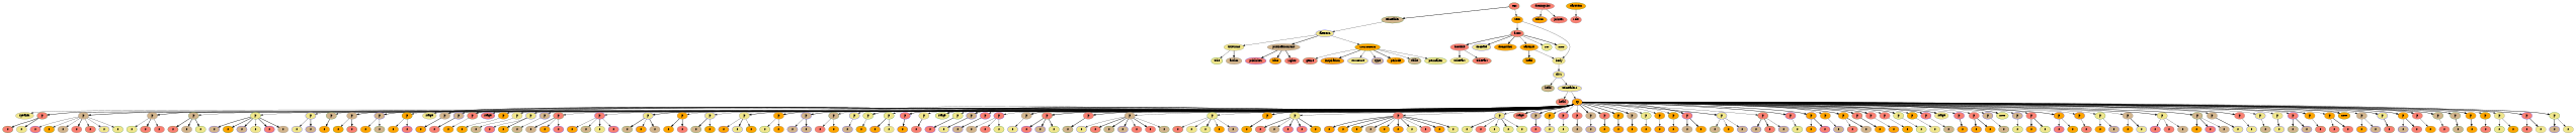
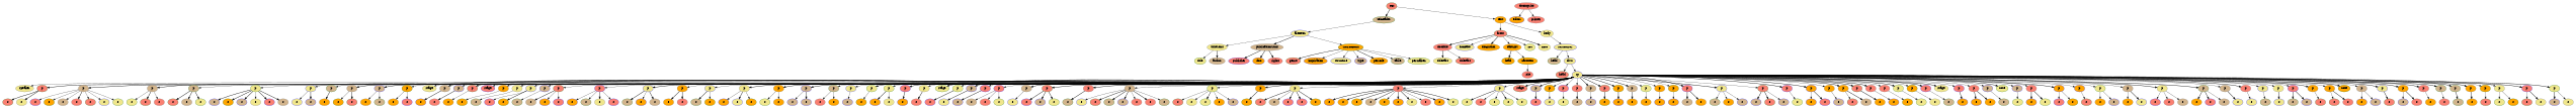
  digraph {
    node [color=gray40 fillcolor=salmon style=filled]
    edge [style=solid]
    n1 [color=darkgreen label=TEI]
    n2 [color=darkgreen fillcolor=tan label=teiHeader]
    n3 [fillcolor=orange label=text]
    n4 [color=blue fillcolor=khaki label=fileDesc]
    n5 [color=darkgreen label=front]
    n6 [fillcolor=khaki label=body]
    n7 [fillcolor=khaki label=titleStmt]
    n8 [fillcolor=tan label=publicationStmt]
    n9 [color=darkgreen fillcolor=orange label=SourceDesc]
    n10 [color=darkgreen fillcolor=khaki label=title]
    n11 [fillcolor=tan label=author]
    n12 [color=blue label=publisher]
    n13 [color=blue fillcolor=orange label=idno]
    n14 [label=rights]
    n15 [color=darkgreen label=genre]
    n16 [color=blue fillcolor=orange label=inspiration]
    n17 [color=blue fillcolor=khaki label=structure]
    n18 [color=blue fillcolor=tan label=type]
    n19 [fillcolor=orange label=periode]
    n20 [color=darkgreen fillcolor=tan label=taille]
    n21 [color=darkgreen fillcolor=khaki label=permalien]
    n22 [label=docTitle]
    n23 [color=blue fillcolor=khaki label=docDate]
    n24 [fillcolor=orange label=docAuthor]
    n25 [fillcolor=orange label=castList]
    n26 [color=darkgreen fillcolor=khaki label=set]
    n27 [fillcolor=khaki label=note]
-   n28 [color=blue fillcolor=khaki label=div1]
+   n28 [color=blue fillcolor=khaki label=structure1]
    n29 [fillcolor=khaki label=titlePart]
    n30 [color=darkgreen label=titlePart]
    n31 [label=docImprint]
    n32 [color=blue fillcolor=orange label=editor]
    n33 [label=printer]
    n34 [color=darkgreen fillcolor=orange label=head]
    n35 [color=darkgreen fillcolor=orange label=castItem]
    n36 [label=role]
    n37 [color=darkgreen fillcolor=tan label=head]
-   n38 [color=blue fillcolor=khaki label=teiHeader2]
+   n38 [color=blue fillcolor=khaki label=div2]
    n39 [color=darkgreen label=head]
-   n40 [color=blue fillcolor=orange label=sp]
+   n40 [color=blue fillcolor=khaki label=sp]
    n41 [fillcolor=khaki label=speaker]
    n42 [color=darkgreen label=p]
    n43 [fillcolor=tan label=p]
    n44 [fillcolor=tan label=p]
    n45 [color=darkgreen fillcolor=tan label=p]
    n46 [color=darkgreen fillcolor=khaki label=p]
    n47 [color=blue fillcolor=khaki label=p]
    n48 [color=darkgreen fillcolor=tan label=p]
    n49 [fillcolor=tan label=p]
    n50 [color=blue fillcolor=tan label=p]
    n51 [color=darkgreen fillcolor=orange label=p]
    n52 [fillcolor=khaki label=stage]
    n53 [fillcolor=tan label=p]
    n54 [color=blue fillcolor=tan label=p]
    n55 [color=darkgreen label=p]
    n56 [color=blue label=stage]
    n57 [fillcolor=orange label=p]
    n58 [fillcolor=khaki label=p]
    n59 [color=blue fillcolor=khaki label=p]
    n60 [color=blue fillcolor=tan label=p]
    n61 [color=darkgreen label=p]
    n62 [color=blue label=p]
    n63 [color=blue fillcolor=khaki label=p]
    n64 [fillcolor=orange label=p]
    n65 [color=blue fillcolor=khaki label=p]
    n66 [fillcolor=khaki label=p]
    n67 [fillcolor=orange label=p]
    n68 [color=blue fillcolor=tan label=p]
    n69 [color=darkgreen fillcolor=tan label=p]
    n70 [color=blue fillcolor=khaki label=p]
    n71 [color=darkgreen fillcolor=khaki label=p]
    n72 [color=darkgreen fillcolor=khaki label=p]
    n73 [color=blue label=p]
    n74 [fillcolor=khaki label=p]
    n75 [color=darkgreen fillcolor=khaki label=stage]
    n76 [color=darkgreen fillcolor=khaki label=p]
    n77 [color=blue fillcolor=tan label=p]
    n78 [color=blue label=p]
    n79 [color=blue label=p]
    n80 [fillcolor=tan label=p]
    n81 [color=darkgreen label=p]
    n82 [label=p]
    n83 [fillcolor=tan label=p]
    n84 [color=darkgreen fillcolor=khaki label=p]
    n85 [fillcolor=orange label=p]
    n86 [fillcolor=khaki label=p]
    n87 [label=p]
    n88 [color=blue fillcolor=khaki label=p]
    n89 [color=darkgreen label=stage]
    n90 [color=blue fillcolor=tan label=p]
    n91 [color=darkgreen fillcolor=orange label=p]
    n92 [color=blue label=p]
    n93 [label=p]
    n94 [fillcolor=tan label=p]
    n95 [color=darkgreen label=p]
    n96 [color=darkgreen fillcolor=orange label=p]
    n97 [fillcolor=tan label=p]
    n98 [color=darkgreen fillcolor=khaki label=p]
    n99 [fillcolor=orange label=p]
    n100 [color=darkgreen fillcolor=orange label=p]
    n101 [color=blue label=p]
    n102 [color=blue fillcolor=khaki label=p]
    n103 [color=darkgreen label=p]
    n104 [color=blue label=p]
    n105 [color=blue fillcolor=orange label=p]
    n106 [fillcolor=orange label=p]
    n107 [fillcolor=orange label=p]
    n108 [color=darkgreen label=p]
    n109 [label=p]
    n110 [label=p]
    n111 [color=darkgreen fillcolor=khaki label=p]
    n112 [color=darkgreen fillcolor=orange label=p]
    n113 [color=blue label=p]
    n114 [fillcolor=khaki label=stage]
    n115 [color=blue label=p]
    n116 [label=p]
    n117 [color=blue fillcolor=tan label=p]
    n118 [color=darkgreen fillcolor=khaki label=note]
    n119 [color=blue fillcolor=tan label=p]
    n120 [label=p]
    n121 [color=blue fillcolor=orange label=p]
    n122 [color=blue fillcolor=orange label=p]
    n123 [color=darkgreen fillcolor=khaki label=p]
    n124 [fillcolor=tan label=p]
    n125 [fillcolor=khaki label=p]
    n126 [color=darkgreen fillcolor=tan label=p]
    n127 [fillcolor=tan label=p]
    n128 [label=p]
    n129 [color=blue fillcolor=khaki label=p]
    n130 [fillcolor=khaki label=p]
    n131 [color=blue label=p]
    n132 [fillcolor=orange label=p]
    n133 [fillcolor=orange label=p]
    n134 [color=darkgreen fillcolor=orange label=note]
    n135 [fillcolor=tan label=p]
    n136 [color=blue fillcolor=khaki label=p]
    n137 [fillcolor=orange label=p]
    n138 [label=p]
    n139 [color=darkgreen fillcolor=tan label=p]
    n140 [color=darkgreen fillcolor=tan label=p]
    n141 [fillcolor=orange label=p]
    n142 [color=darkgreen fillcolor=orange label=p]
    n143 [fillcolor=khaki label=p]
    n144 [color=blue label=p]
    n145 [color=darkgreen fillcolor=khaki label=p]
    n146 [color=darkgreen label=s]
    n147 [fillcolor=khaki label=s]
    n148 [color=blue label=s]
    n149 [color=darkgreen fillcolor=orange label=s]
    n150 [fillcolor=tan label=s]
    n151 [label=s]
    n152 [color=darkgreen label=s]
    n153 [color=blue fillcolor=khaki label=s]
    n154 [color=darkgreen fillcolor=khaki label=s]
    n155 [color=darkgreen fillcolor=khaki label=s]
    n156 [color=darkgreen label=s]
    n157 [label=s]
    n158 [color=darkgreen label=s]
    n159 [fillcolor=tan label=s]
    n160 [color=darkgreen fillcolor=khaki label=s]
    n161 [color=blue fillcolor=tan label=s]
    n162 [color=darkgreen fillcolor=orange label=s]
    n163 [color=blue fillcolor=tan label=s]
    n164 [fillcolor=khaki label=s]
    n165 [color=blue label=s]
    n166 [fillcolor=tan label=s]
    n167 [color=blue fillcolor=khaki label=s]
    n168 [color=blue fillcolor=tan label=s]
    n169 [fillcolor=orange label=s]
    n170 [color=darkgreen fillcolor=orange label=s]
    n171 [color=darkgreen label=s]
    n172 [fillcolor=orange label=s]
    n173 [color=darkgreen fillcolor=tan label=s]
    n174 [fillcolor=orange label=s]
    n175 [color=blue label=s]
    n176 [color=blue fillcolor=orange label=s]
    n177 [label=s]
    n178 [fillcolor=orange label=s]
    n179 [color=darkgreen fillcolor=orange label=s]
    n180 [color=darkgreen fillcolor=tan label=s]
    n181 [color=blue label=s]
    n182 [color=darkgreen fillcolor=orange label=s]
    n183 [color=darkgreen fillcolor=tan label=s]
    n184 [fillcolor=tan label=s]
    n185 [color=blue fillcolor=orange label=s]
    n186 [color=blue label=s]
    n187 [color=blue fillcolor=orange label=s]
    n188 [color=darkgreen fillcolor=tan label=s]
    n189 [fillcolor=khaki label=s]
    n190 [color=blue label=s]
    n191 [color=darkgreen fillcolor=tan label=s]
    n192 [color=blue fillcolor=orange label=s]
    n193 [fillcolor=tan label=s]
    n194 [fillcolor=orange label=s]
    n195 [label=s]
    n196 [color=darkgreen fillcolor=tan label=s]
    n197 [color=darkgreen fillcolor=orange label=s]
    n198 [color=blue fillcolor=orange label=s]
    n199 [color=blue fillcolor=khaki label=s]
    n200 [color=darkgreen fillcolor=orange label=s]
    n201 [color=darkgreen fillcolor=khaki label=s]
    n202 [fillcolor=orange label=s]
    n203 [color=blue fillcolor=tan label=s]
    n204 [color=blue fillcolor=tan label=s]
    n205 [label=s]
    n206 [fillcolor=orange label=s]
    n207 [color=blue fillcolor=tan label=s]
    n208 [color=darkgreen fillcolor=orange label=s]
    n209 [color=blue fillcolor=orange label=s]
    n210 [fillcolor=khaki label=s]
    n211 [color=blue fillcolor=orange label=s]
    n212 [label=s]
    n213 [color=blue label=s]
    n214 [color=blue fillcolor=khaki label=s]
    n215 [color=blue fillcolor=tan label=s]
    n216 [fillcolor=tan label=s]
    n217 [label=s]
    n218 [color=darkgreen fillcolor=khaki label=s]
    n219 [color=blue fillcolor=khaki label=s]
    n220 [color=blue label=s]
    n221 [color=blue fillcolor=tan label=s]
    n222 [color=darkgreen fillcolor=khaki label=s]
    n223 [color=darkgreen fillcolor=tan label=s]
    n224 [color=blue fillcolor=khaki label=s]
    n225 [color=darkgreen label=s]
    n226 [color=darkgreen fillcolor=tan label=s]
    n227 [color=blue fillcolor=tan label=s]
    n228 [label=s]
    n229 [label=s]
    n230 [color=darkgreen fillcolor=tan label=s]
    n231 [color=darkgreen label=s]
    n232 [fillcolor=khaki label=s]
    n233 [color=darkgreen fillcolor=khaki label=s]
    n234 [fillcolor=orange label=s]
    n235 [color=blue fillcolor=tan label=s]
    n236 [color=darkgreen fillcolor=orange label=s]
    n237 [color=darkgreen label=s]
    n238 [fillcolor=tan label=s]
    n239 [color=blue label=s]
    n240 [color=blue label=s]
    n241 [color=darkgreen fillcolor=orange label=s]
    n242 [color=blue fillcolor=orange label=s]
    n243 [fillcolor=orange label=s]
    n244 [color=darkgreen fillcolor=orange label=s]
    n245 [fillcolor=tan label=s]
    n246 [color=darkgreen fillcolor=orange label=s]
    n247 [color=blue fillcolor=orange label=s]
    n248 [fillcolor=khaki label=s]
    n249 [label=s]
    n250 [color=blue fillcolor=orange label=s]
    n251 [color=darkgreen fillcolor=khaki label=s]
    n252 [color=darkgreen fillcolor=khaki label=s]
    n253 [label=s]
    n254 [color=darkgreen fillcolor=khaki label=s]
    n255 [color=darkgreen fillcolor=khaki label=s]
    n256 [color=darkgreen fillcolor=khaki label=s]
    n257 [color=blue label=s]
    n258 [color=blue fillcolor=khaki label=s]
    n259 [color=darkgreen fillcolor=khaki label=s]
    n260 [fillcolor=tan label=s]
    n261 [color=blue fillcolor=tan label=s]
    n262 [color=darkgreen fillcolor=orange label=s]
    n263 [color=blue fillcolor=orange label=s]
    n264 [fillcolor=orange label=s]
    n265 [fillcolor=orange label=s]
    n266 [color=blue fillcolor=orange label=s]
    n267 [color=blue fillcolor=orange label=s]
    n268 [fillcolor=tan label=s]
    n269 [fillcolor=orange label=s]
    n270 [color=darkgreen fillcolor=tan label=s]
    n271 [fillcolor=orange label=s]
    n272 [color=blue fillcolor=tan label=s]
    n273 [color=blue fillcolor=tan label=s]
    n274 [color=darkgreen label=s]
    n275 [color=blue fillcolor=tan label=s]
    n276 [color=darkgreen fillcolor=khaki label=s]
    n277 [color=blue fillcolor=orange label=s]
    n278 [color=blue label=s]
    n279 [color=blue fillcolor=tan label=s]
    n280 [color=darkgreen label=s]
    n281 [fillcolor=tan label=s]
    n282 [fillcolor=orange label=s]
    n283 [color=blue fillcolor=orange label=s]
    n284 [color=darkgreen fillcolor=orange label=s]
    n285 [color=darkgreen fillcolor=khaki label=s]
    n286 [fillcolor=khaki label=s]
    n287 [color=darkgreen fillcolor=tan label=s]
    n288 [color=blue fillcolor=orange label=s]
    n289 [color=blue fillcolor=orange label=s]
    n290 [fillcolor=orange label=s]
    n291 [color=darkgreen fillcolor=tan label=s]
    n292 [color=darkgreen fillcolor=khaki label=s]
    n293 [color=blue fillcolor=orange label=s]
    n294 [color=darkgreen fillcolor=khaki label=s]
    n295 [color=blue label=s]
    n296 [color=darkgreen fillcolor=orange label=s]
    n297 [color=darkgreen label=s]
    n298 [fillcolor=orange label=s]
    n299 [color=blue fillcolor=tan label=s]
    n300 [fillcolor=orange label=s]
    n301 [color=blue fillcolor=khaki label=s]
    n302 [color=blue label=s]
    n303 [label=s]
    n304 [fillcolor=tan label=s]
    n305 [fillcolor=orange label=s]
    n306 [color=blue label=s]
    n307 [fillcolor=tan label=s]
    n308 [color=blue fillcolor=khaki label=s]
    n309 [color=blue fillcolor=khaki label=s]
    n310 [color=darkgreen fillcolor=tan label=s]
    n311 [color=blue fillcolor=khaki label=s]
    n312 [color=darkgreen fillcolor=tan label=s]
    n313 [color=blue fillcolor=tan label=s]
    n314 [color=darkgreen label=s]
    n315 [color=darkgreen label=s]
    n316 [label=s]
    n317 [color=blue fillcolor=orange label=s]
    n318 [color=blue fillcolor=tan label=s]
    n319 [color=darkgreen label=s]
    n320 [color=blue fillcolor=tan label=s]
    n321 [label=s]
    n322 [fillcolor=orange label=s]
    n323 [label=s]
    n324 [color=darkgreen fillcolor=tan label=s]
    n325 [fillcolor=orange label=s]
    n326 [color=darkgreen label=s]
    n327 [color=darkgreen fillcolor=khaki label=s]
    n328 [color=darkgreen fillcolor=orange label=s]
    n329 [color=darkgreen label=s]
    n330 [fillcolor=khaki label=s]
    n331 [color=blue fillcolor=tan label=s]
    n332 [fillcolor=khaki label=s]
    n1 -> n2 [style=bold]
    n1 -> n3
    n2 -> n4
    n3 -> n5
    n3 -> n6
    n4 -> n7
    n4 -> n8 [style=bold]
    n4 -> n9
    n5 -> n22 [style=bold]
-   n5 -> n23 [style=bold]
+   n5 -> n23
    n5 -> n24 [style=bold]
    n5 -> n25
    n5 -> n26
    n5 -> n27 [style=bold]
    n6 -> n28
    n7 -> n10
    n7 -> n11 [style=bold]
    n8 -> n12 [style=bold]
    n8 -> n13 [style=bold]
    n8 -> n14 [style=bold]
-   n9 -> n15
-   n9 -> n16 [style=bold]
+   n9 -> n15 [style=bold]
+   n9 -> n16
    n9 -> n17
    n9 -> n18
    n9 -> n19 [style=bold]
    n9 -> n20
    n9 -> n21
    n22 -> n29 [style=bold]
    n22 -> n30
    n25 -> n34 [style=bold]
-   n25 -> n6
+   n25 -> n35
    n28 -> n37
    n28 -> n38
    n31 -> n32
    n31 -> n33
    n35 -> n36
    n38 -> n39
    n38 -> n40
    n40 -> n41
    n40 -> n42 [style=bold]
    n40 -> n43 [style=bold]
    n40 -> n44 [style=bold]
    n40 -> n45
    n40 -> n46
    n40 -> n47
    n40 -> n48
    n40 -> n49 [style=bold]
    n40 -> n50 [style=bold]
    n40 -> n51
    n40 -> n52
    n40 -> n53 [style=bold]
    n40 -> n54
    n40 -> n55 [style=bold]
    n40 -> n56
    n40 -> n57
    n40 -> n58
    n40 -> n59
    n40 -> n60
    n40 -> n61
    n40 -> n62
    n40 -> n63 [style=bold]
    n40 -> n64
    n40 -> n65
    n40 -> n66 [style=bold]
    n40 -> n67 [style=bold]
    n40 -> n68 [style=bold]
    n40 -> n69
    n40 -> n70
    n40 -> n71 [style=bold]
    n40 -> n72
    n40 -> n73 [style=bold]
    n40 -> n74
    n40 -> n75 [style=bold]
    n40 -> n76
    n40 -> n77 [style=bold]
    n40 -> n78
    n40 -> n79
    n40 -> n80 [style=bold]
    n40 -> n81 [style=bold]
    n40 -> n82 [style=bold]
    n40 -> n83
    n40 -> n84
    n40 -> n85 [style=bold]
    n40 -> n86
    n40 -> n87
    n40 -> n88
    n40 -> n89 [style=bold]
    n40 -> n90 [style=bold]
    n40 -> n91
    n40 -> n92
    n40 -> n93
    n40 -> n94 [style=bold]
    n40 -> n95 [style=bold]
    n40 -> n96 [style=bold]
    n40 -> n97 [style=bold]
    n40 -> n98
    n40 -> n99
    n40 -> n100
    n40 -> n101 [style=bold]
    n40 -> n102 [style=bold]
    n40 -> n103
    n40 -> n104 [style=bold]
    n40 -> n105 [style=bold]
    n40 -> n106
    n40 -> n107 [style=bold]
    n40 -> n108 [style=bold]
    n40 -> n109 [style=bold]
    n40 -> n110
    n40 -> n111 [style=bold]
    n40 -> n112
    n40 -> n113 [style=bold]
    n40 -> n114 [style=bold]
    n40 -> n115
    n40 -> n116
    n40 -> n117
    n40 -> n118 [style=bold]
    n40 -> n119
    n40 -> n120
    n40 -> n121 [style=bold]
    n40 -> n122
    n40 -> n123
    n40 -> n124
    n40 -> n125 [style=bold]
    n40 -> n126 [style=bold]
    n40 -> n127
    n40 -> n128 [style=bold]
    n40 -> n129
    n40 -> n130
    n40 -> n131
    n40 -> n132 [style=bold]
    n40 -> n133
    n40 -> n134 [style=bold]
    n40 -> n135
    n40 -> n136 [style=bold]
    n40 -> n137 [style=bold]
    n40 -> n138 [style=bold]
    n40 -> n139 [style=bold]
    n40 -> n140 [style=bold]
    n40 -> n141 [style=bold]
    n40 -> n142
    n40 -> n143
    n40 -> n144 [style=bold]
    n40 -> n145 [style=bold]
    n42 -> n146 [style=bold]
    n42 -> n147 [style=bold]
    n43 -> n148
    n43 -> n149
    n43 -> n150
    n43 -> n151 [style=bold]
    n43 -> n152
    n43 -> n153
    n43 -> n154
    n44 -> n155
    n44 -> n156 [style=bold]
    n44 -> n157
    n45 -> n158 [style=bold]
    n45 -> n159 [style=bold]
    n45 -> n160 [style=bold]
    n46 -> n161 [style=bold]
    n46 -> n162 [style=bold]
    n46 -> n163 [style=bold]
    n46 -> n164
    n46 -> n165 [style=bold]
    n46 -> n166 [style=bold]
    n47 -> n167
    n47 -> n168 [style=bold]
    n48 -> n169 [style=bold]
    n49 -> n170
    n49 -> n171 [style=bold]
    n50 -> n172
    n50 -> n173
    n51 -> n174
    n51 -> n175
    n53 -> n176 [style=bold]
    n54 -> n177 [style=bold]
    n55 -> n178
    n57 -> n179
    n58 -> n180
    n59 -> n181
    n59 -> n182 [style=bold]
    n60 -> n183
    n61 -> n184 [style=bold]
    n61 -> n185
    n61 -> n186
    n62 -> n187
    n62 -> n188
    n62 -> n189 [style=bold]
    n62 -> n190
    n63 -> n191 [style=bold]
    n63 -> n192
    n63 -> n193 [style=bold]
    n64 -> n194 [style=bold]
    n64 -> n195 [style=bold]
    n65 -> n196 [style=bold]
    n65 -> n197
    n66 -> n198
    n66 -> n199 [style=bold]
    n66 -> n200
    n67 -> n201
    n67 -> n202
    n68 -> n203
    n68 -> n204 [style=bold]
    n69 -> n205
    n69 -> n206
    n70 -> n207
    n71 -> n208
    n72 -> n209 [style=bold]
    n72 -> n210
    n73 -> n211 [style=bold]
    n74 -> n212 [style=bold]
    n76 -> n213 [style=bold]
    n77 -> n214 [style=bold]
    n78 -> n215 [style=bold]
    n79 -> n216
    n79 -> n217
    n79 -> n218
    n80 -> n219
    n81 -> n220 [style=bold]
    n81 -> n221 [style=bold]
    n81 -> n222 [style=bold]
    n82 -> n223 [style=bold]
    n83 -> n224
    n83 -> n225 [style=bold]
    n83 -> n226 [style=bold]
    n83 -> n227 [style=bold]
    n83 -> n228
    n83 -> n229 [style=bold]
    n83 -> n230
    n84 -> n231
    n84 -> n232
    n84 -> n233 [style=bold]
    n84 -> n234
    n84 -> n235
    n85 -> n236 [style=bold]
    n86 -> n237 [style=bold]
    n86 -> n238
    n86 -> n239 [style=bold]
    n86 -> n240 [style=bold]
    n86 -> n241 [style=bold]
    n87 -> n242 [style=bold]
    n87 -> n243 [style=bold]
    n87 -> n244 [style=bold]
    n87 -> n245 [style=bold]
    n87 -> n246
    n87 -> n247 [style=bold]
    n87 -> n248 [style=bold]
    n87 -> n249
    n87 -> n250 [style=bold]
    n87 -> n251 [style=bold]
    n88 -> n252 [style=bold]
    n88 -> n253
    n88 -> n254
    n88 -> n255 [style=bold]
    n88 -> n256
    n90 -> n257 [style=bold]
    n91 -> n258
    n92 -> n259
    n93 -> n260 [style=bold]
    n94 -> n261
    n95 -> n262 [style=bold]
    n96 -> n263 [style=bold]
    n97 -> n264 [style=bold]
    n98 -> n265
    n99 -> n266
    n100 -> n267
    n101 -> n268 [style=bold]
    n101 -> n269 [style=bold]
    n102 -> n270
    n102 -> n271
    n102 -> n272
    n103 -> n273 [style=bold]
    n103 -> n274 [style=bold]
    n103 -> n275
    n104 -> n276
    n105 -> n277
    n105 -> n278 [style=bold]
    n106 -> n279
    n107 -> n280
    n107 -> n281 [style=bold]
    n108 -> n282 [style=bold]
    n109 -> n283
    n110 -> n284
    n111 -> n285
    n112 -> n286
    n113 -> n287
    n115 -> n288 [style=bold]
    n116 -> n289 [style=bold]
    n116 -> n290 [style=bold]
    n117 -> n291
    n119 -> n292
    n120 -> n293 [style=bold]
    n120 -> n294 [style=bold]
    n121 -> n295
    n121 -> n296
    n122 -> n297
    n123 -> n298
    n123 -> n299
    n124 -> n300
    n124 -> n301 [style=bold]
    n125 -> n302
    n125 -> n303
    n125 -> n304
    n126 -> n305 [style=bold]
    n126 -> n306 [style=bold]
    n126 -> n307
    n127 -> n308 [style=bold]
    n128 -> n309
    n129 -> n310
    n130 -> n311 [style=bold]
    n131 -> n312 [style=bold]
    n131 -> n313 [style=bold]
    n132 -> n314
    n133 -> n315
    n133 -> n316 [style=bold]
    n135 -> n317
    n135 -> n318
    n136 -> n319 [style=bold]
    n137 -> n320
    n137 -> n321 [style=bold]
    n138 -> n322
    n139 -> n323
    n140 -> n324 [style=bold]
    n141 -> n325 [style=bold]
    n142 -> n326
    n143 -> n327
    n143 -> n328
    n144 -> n329
    n144 -> n330 [style=bold]
    n145 -> n331 [style=bold]
    n145 -> n332
  }
